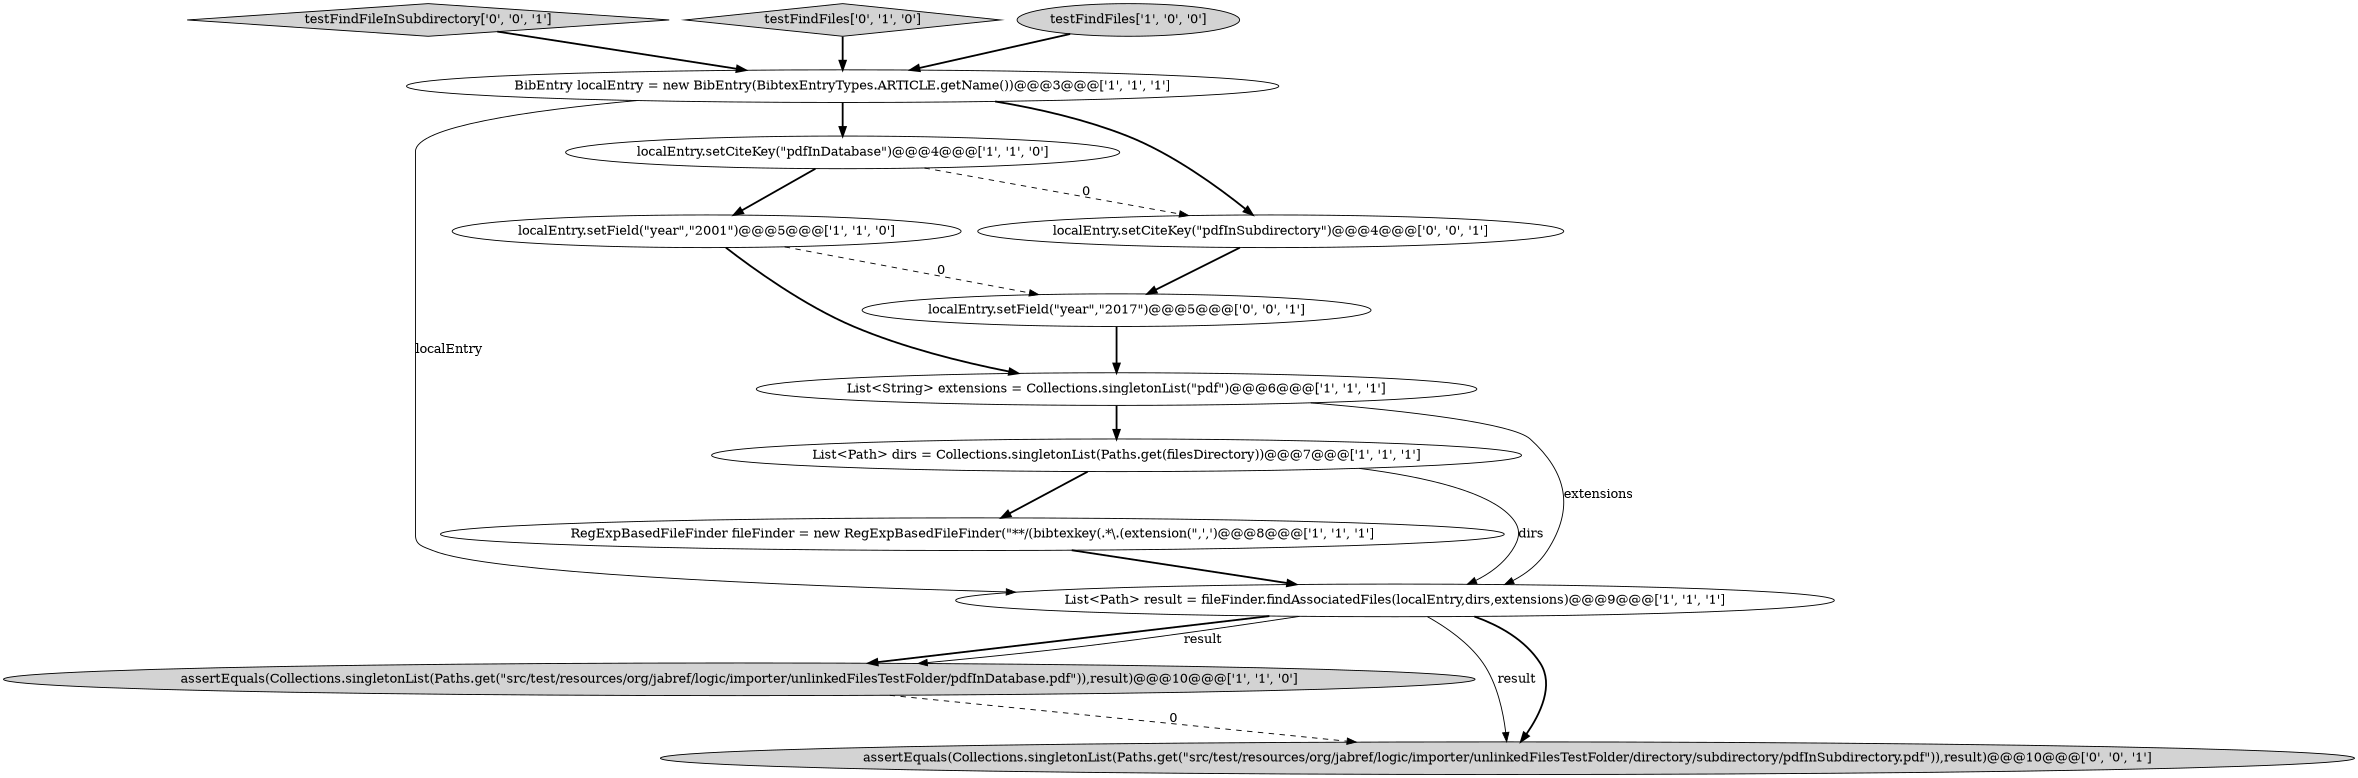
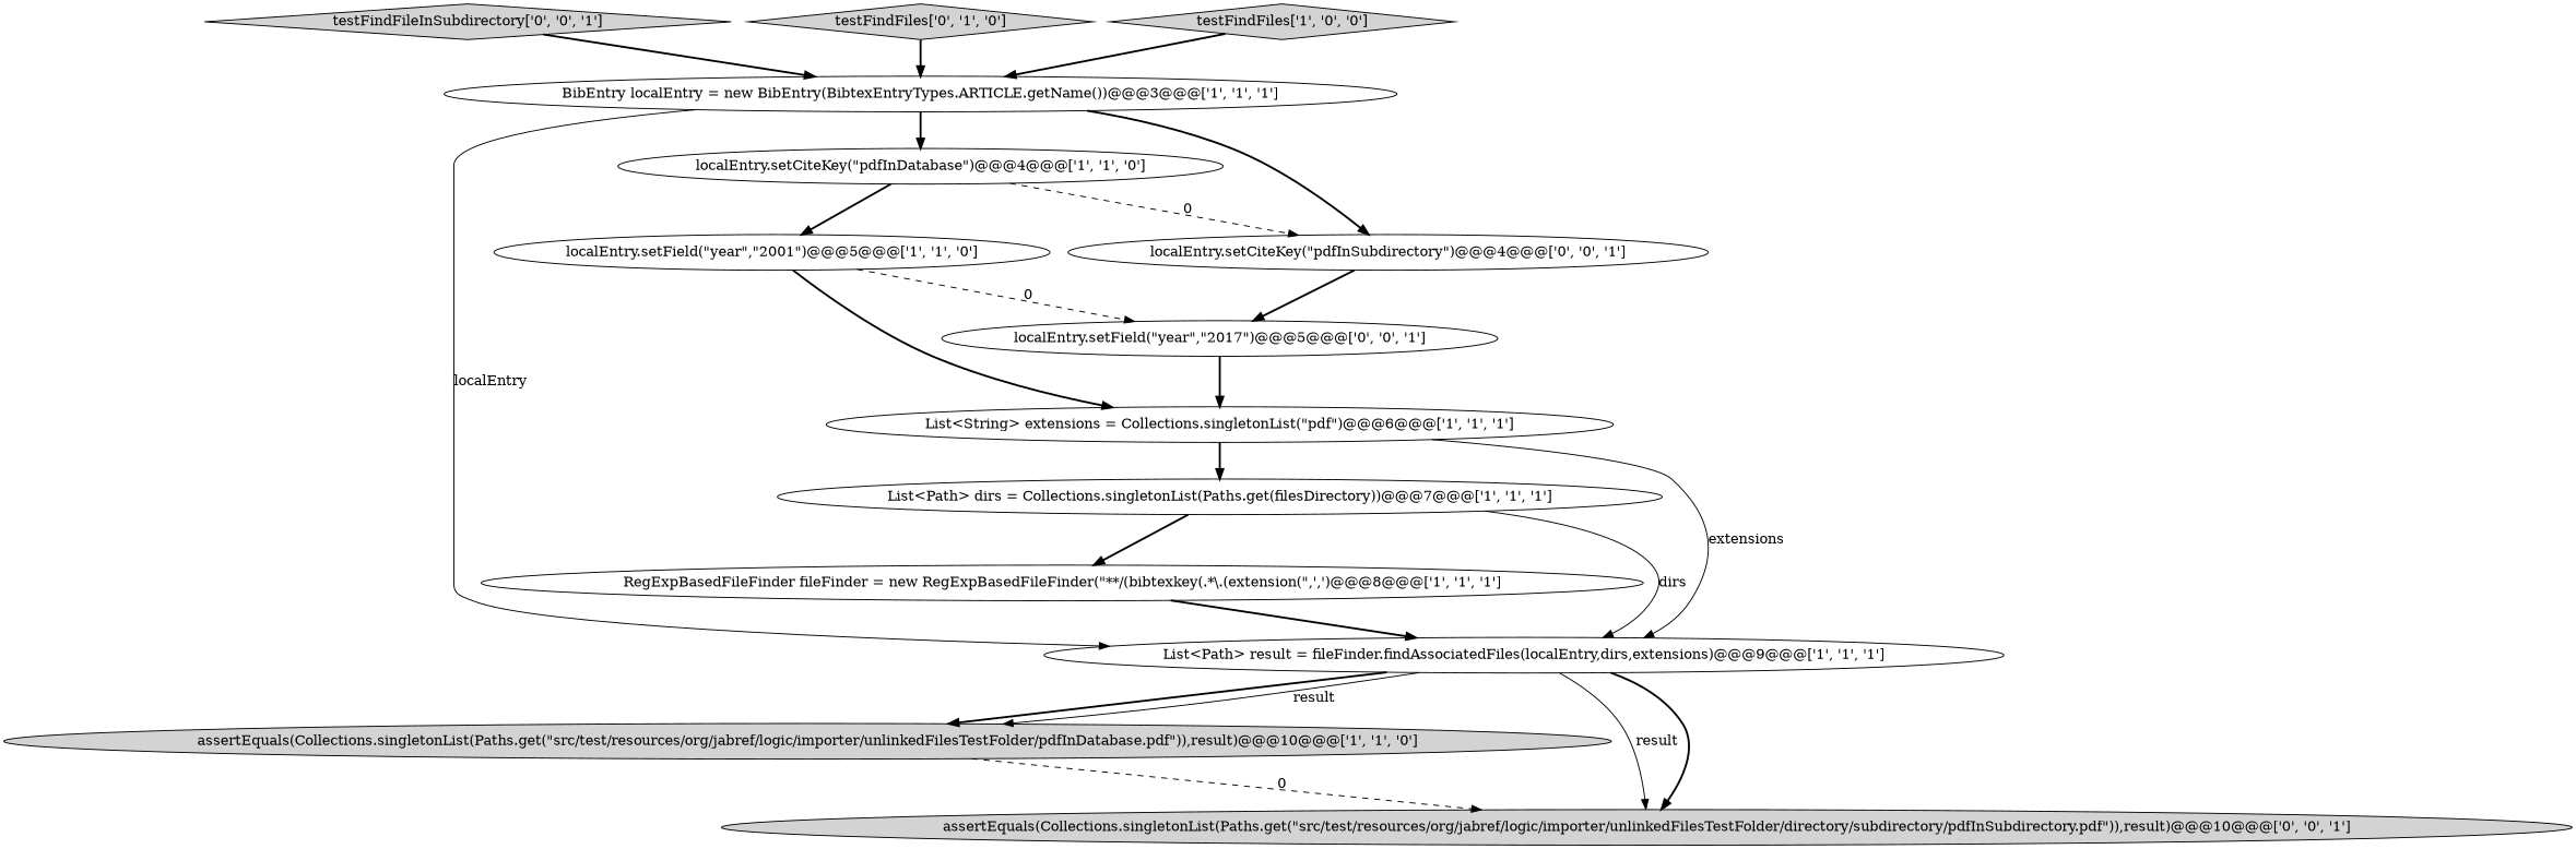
  digraph {
    node [fillcolor=white shape=ellipse style=filled]
    edge [style=bold]
    n1 [label="BibEntry localEntry = new BibEntry(BibtexEntryTypes.ARTICLE.getName())@@@3@@@['1', '1', '1']"]
    n2 [label="localEntry.setCiteKey(\"pdfInSubdirectory\")@@@4@@@['0', '0', '1']"]
    n3 [label="List<Path> result = fileFinder.findAssociatedFiles(localEntry,dirs,extensions)@@@9@@@['1', '1', '1']"]
    n4 [label="localEntry.setCiteKey(\"pdfInDatabase\")@@@4@@@['1', '1', '0']"]
    n5 [label="RegExpBasedFileFinder fileFinder = new RegExpBasedFileFinder(\"**/(bibtexkey(.*\\.(extension(\",',')@@@8@@@['1', '1', '1']"]
    n6 [label="localEntry.setField(\"year\",\"2017\")@@@5@@@['0', '0', '1']"]
    n7 [label="List<String> extensions = Collections.singletonList(\"pdf\")@@@6@@@['1', '1', '1']"]
    n8 [label="List<Path> dirs = Collections.singletonList(Paths.get(filesDirectory))@@@7@@@['1', '1', '1']"]
    n9 [label="localEntry.setField(\"year\",\"2001\")@@@5@@@['1', '1', '0']"]
    n10 [fillcolor=lightgray label="testFindFileInSubdirectory['0', '0', '1']" shape=diamond]
    n11 [fillcolor=lightgray label="assertEquals(Collections.singletonList(Paths.get(\"src/test/resources/org/jabref/logic/importer/unlinkedFilesTestFolder/pdfInDatabase.pdf\")),result)@@@10@@@['1', '1', '0']"]
    n12 [fillcolor=lightgray label="assertEquals(Collections.singletonList(Paths.get(\"src/test/resources/org/jabref/logic/importer/unlinkedFilesTestFolder/directory/subdirectory/pdfInSubdirectory.pdf\")),result)@@@10@@@['0', '0', '1']"]
    n13 [fillcolor=lightgray label="testFindFiles['0', '1', '0']" shape=diamond]
-   n14 [fillcolor=lightgray label="testFindFiles['1', '0', '0']"]
+   n14 [fillcolor=lightgray label="testFindFiles['1', '0', '0']" shape=diamond]
    n1 -> n2
    n1 -> n3 [label=localEntry style=solid]
    n1 -> n4
    n2 -> n6
    n3 -> n11
    n3 -> n11 [label=result style=solid]
    n3 -> n12 [label=result style=solid]
    n3 -> n12
    n4 -> n2 [label=0 style=dashed]
    n4 -> n9
    n5 -> n3
    n6 -> n7
    n7 -> n3 [label=extensions style=solid]
    n7 -> n8
    n8 -> n3 [label=dirs style=solid]
    n8 -> n5
    n9 -> n6 [label=0 style=dashed]
    n9 -> n7
    n10 -> n1
    n11 -> n12 [label=0 style=dashed]
    n13 -> n1
    n14 -> n1
  }
